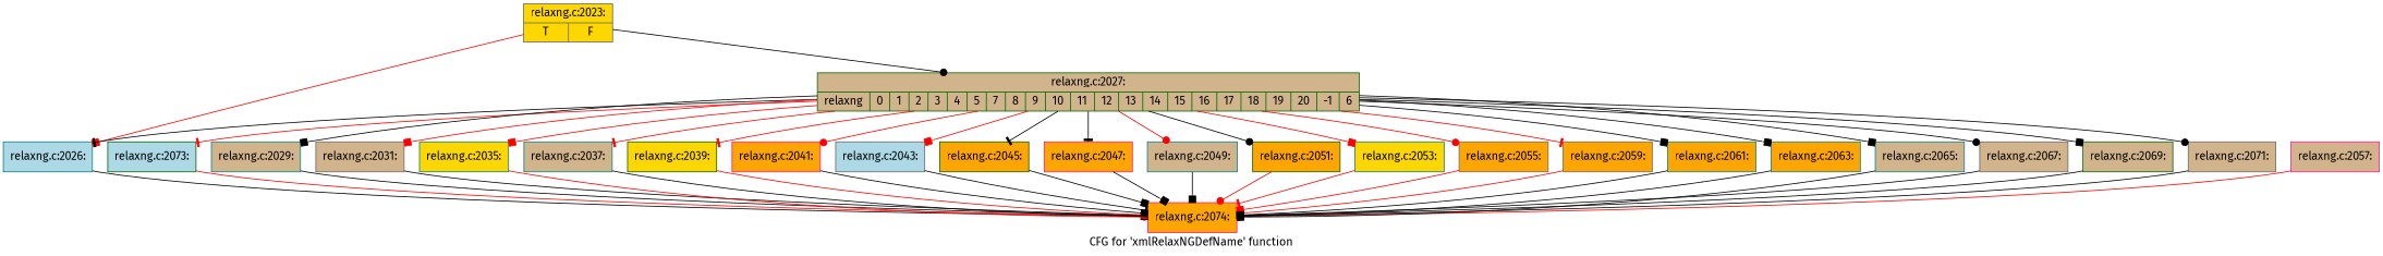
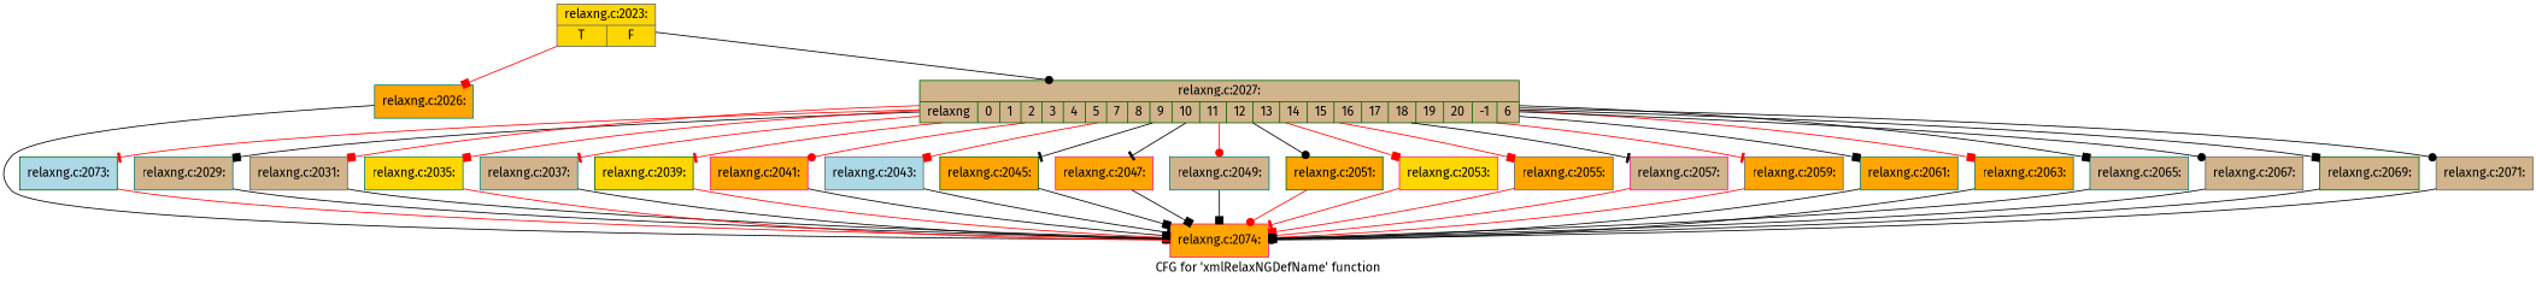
  digraph {
    fontname="Fira Sans"
    label="CFG for 'xmlRelaxNGDefName' function"
    node [color=teal fillcolor=tan fontname="Fira Sans" shape=record style=filled]
    edge [arrowhead=box color=black fontname="Fira Sans"]
    n1 [color=gray40 fillcolor=gold label="{relaxng.c:2023:|{<s0>T|<s1>F}}"]
-   n2 [fillcolor=lightblue label="{relaxng.c:2026:}"]
+   n2 [fillcolor=orange label="{relaxng.c:2026:}"]
    n3 [color=darkgreen label="{relaxng.c:2027:|{<s0>relaxng|<s1>0|<s2>1|<s3>2|<s4>3|<s5>4|<s6>5|<s7>7|<s8>8|<s9>9|<s10>10|<s11>11|<s12>12|<s13>13|<s14>14|<s15>15|<s16>16|<s17>17|<s18>18|<s19>19|<s20>20|<s21>-1|<s22>6}}"]
    n4 [color=deeppink fillcolor=orange label="{relaxng.c:2074:}"]
    n5 [color=darkgreen fillcolor=lightblue label="{relaxng.c:2073:}"]
    n6 [label="{relaxng.c:2029:}"]
    n7 [color=gray40 label="{relaxng.c:2031:}"]
    n8 [fillcolor=gold label="{relaxng.c:2035:}"]
    n9 [label="{relaxng.c:2037:}"]
    n10 [color=darkgreen fillcolor=gold label="{relaxng.c:2039:}"]
    n11 [color=deeppink fillcolor=orange label="{relaxng.c:2041:}"]
    n12 [color=gray40 fillcolor=lightblue label="{relaxng.c:2043:}"]
    n13 [color=darkgreen fillcolor=orange label="{relaxng.c:2045:}"]
    n14 [color=deeppink fillcolor=orange label="{relaxng.c:2047:}"]
    n15 [label="{relaxng.c:2049:}"]
    n16 [color=darkgreen fillcolor=orange label="{relaxng.c:2051:}"]
-   n17 [fillcolor=gold label="{relaxng.c:2053:}"]
+   n17 [color=deeppink fillcolor=gold label="{relaxng.c:2053:}"]
    n18 [color=gray40 fillcolor=orange label="{relaxng.c:2055:}"]
    n19 [color=deeppink label="{relaxng.c:2057:}"]
    n20 [color=gray40 fillcolor=orange label="{relaxng.c:2059:}"]
    n21 [fillcolor=orange label="{relaxng.c:2061:}"]
    n22 [fillcolor=orange label="{relaxng.c:2063:}"]
    n23 [label="{relaxng.c:2065:}"]
    n24 [color=gray40 label="{relaxng.c:2067:}"]
    n25 [color=darkgreen label="{relaxng.c:2069:}"]
    n26 [color=gray40 label="{relaxng.c:2071:}"]
    n1 -> n2 [color=red]
    n1 -> n3 [arrowhead=dot]
    n2 -> n4
    n3 -> n5 [arrowhead=tee color=red]
    n3 -> n6
    n3 -> n7 [color=red]
    n3 -> n8 [color=red]
    n3 -> n9 [arrowhead=tee color=red]
    n3 -> n10 [arrowhead=tee color=red]
    n3 -> n11 [arrowhead=dot color=red]
    n3 -> n12 [color=red]
    n3 -> n13 [arrowhead=tee]
    n3 -> n14 [arrowhead=tee]
    n3 -> n15 [arrowhead=dot color=red]
    n3 -> n16 [arrowhead=dot]
    n3 -> n17 [color=red]
-   n3 -> n18 [arrowhead=dot color=red]
-   n3 -> n2 [arrowhead=tee]
+   n3 -> n18 [color=red]
+   n3 -> n19 [arrowhead=tee]
    n3 -> n20 [arrowhead=tee color=red]
    n3 -> n21
-   n3 -> n22
+   n3 -> n22 [color=red]
    n3 -> n23
    n3 -> n24 [arrowhead=dot]
    n3 -> n25
    n3 -> n26 [arrowhead=dot]
    n5 -> n4 [arrowhead=dot color=red]
    n6 -> n4 [arrowhead=dot]
    n7 -> n4 [arrowhead=tee]
    n8 -> n4 [arrowhead=dot color=red]
    n9 -> n4
    n10 -> n4 [color=red]
    n11 -> n4
    n12 -> n4 [arrowhead=tee]
    n13 -> n4
    n14 -> n4
    n15 -> n4
    n16 -> n4 [arrowhead=dot color=red]
    n17 -> n4 [arrowhead=tee color=red]
    n18 -> n4 [color=red]
    n19 -> n4 [arrowhead=tee color=red]
    n20 -> n4 [color=red]
    n21 -> n4
    n22 -> n4 [arrowhead=dot]
    n23 -> n4
    n24 -> n4
    n25 -> n4 [arrowhead=tee]
    n26 -> n4
  }
